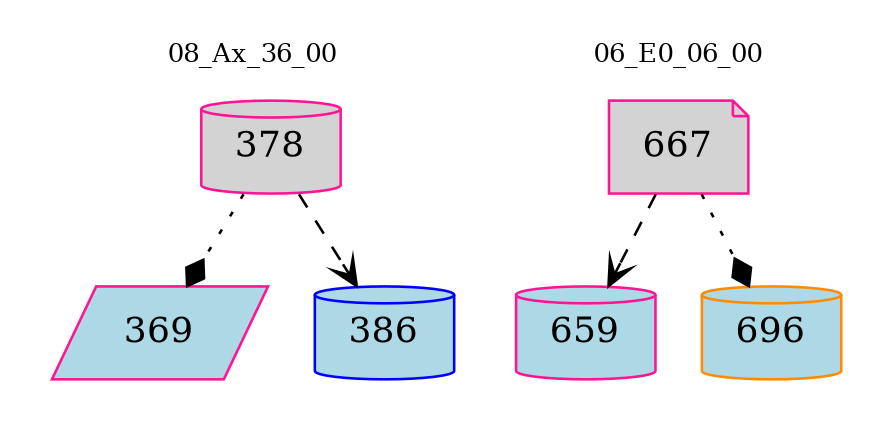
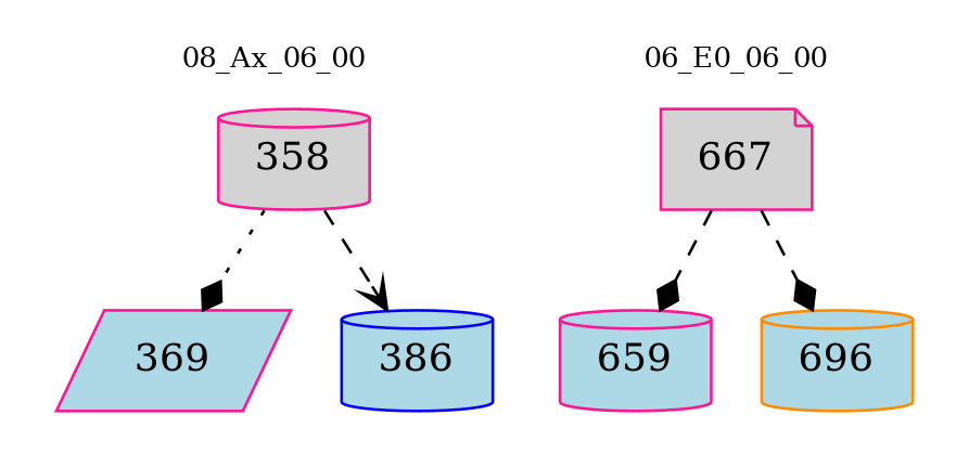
  digraph {
    node [color=deeppink fillcolor=lightblue shape=cylinder style=filled]
    edge [arrowhead=diamond color=black style=dotted]
-   n1 [fillcolor=lightgrey label=378]
+   n1 [fillcolor=lightgrey label=358]
    n2 [label=369 shape=parallelogram]
    n3 [color=blue label=386]
    n4 [fillcolor=lightgrey label=667 shape=note]
    n5 [label=659]
    n6 [color=darkorange label=696]
    subgraph cluster_1 {
      color=white
      fontsize=10
-     label="08_Ax_36_00"
+     label="08_Ax_06_00"
      n1
      n2
      n3
    }
    subgraph cluster_2 {
      color=white
      fontsize=10
      label="06_E0_06_00"
      n4
      n5
      n6
    }
    n1 -> n2
    n1 -> n3 [arrowhead=vee style=dashed]
-   n4 -> n5 [arrowhead=vee style=dashed]
-   n4 -> n6
+   n4 -> n5 [style=dashed]
+   n4 -> n6 [style=dashed]
  }
